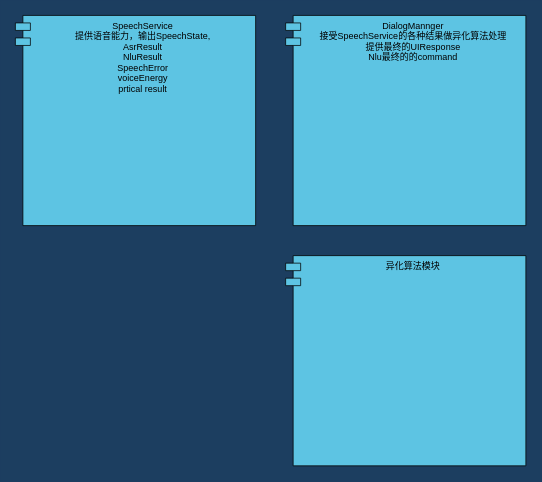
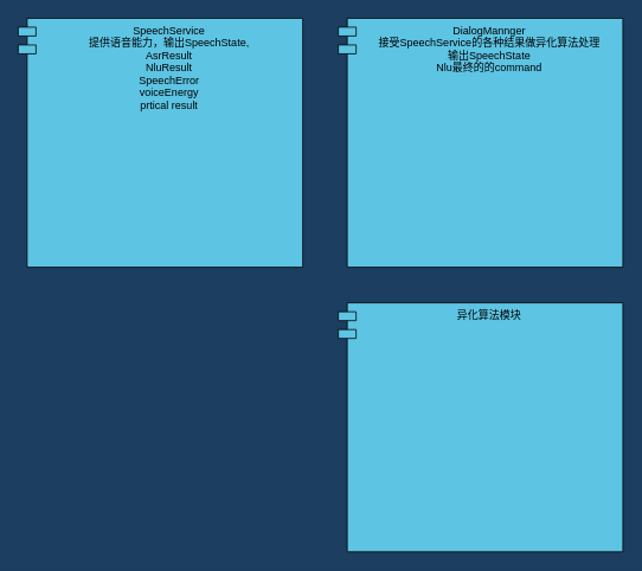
  <mxCell id="0" />
  <mxCell id="1" parent="0" />
  <mxCell id="2" value="SpeechService&#10;提供语音能力，输出SpeechState,&#10;AsrResult&#10;NluResult&#10;SpeechError&#10;voiceEnergy&#10;prtical result&#10;" style="shape=module;align=left;spacingLeft=20;align=center;verticalAlign=top;rounded=1;shadow=0;glass=0;sketch=0;strokeColor=#000000;fillColor=#5DC4E3;gradientColor=none;" vertex="1" parent="1"><mxGeometry x="20" y="20" width="320" height="280" as="geometry" /></mxCell>
- <mxCell id="3" value="DialogMannger&#10;接受SpeechService的各种结果做异化算法处理&#10;提供最终的UIResponse&#10;Nlu最终的的command&#10;" style="shape=module;align=left;spacingLeft=20;align=center;verticalAlign=top;rounded=1;shadow=0;glass=0;sketch=0;strokeColor=#000000;fillColor=#5DC4E3;gradientColor=none;" vertex="1" parent="1"><mxGeometry x="380" y="20" width="320" height="280" as="geometry" /></mxCell>
+ <mxCell id="3" value="DialogMannger&#10;接受SpeechService的各种结果做异化算法处理&#10;输出SpeechState&#10;Nlu最终的的command&#10;" style="shape=module;align=left;spacingLeft=20;align=center;verticalAlign=top;rounded=1;shadow=0;glass=0;sketch=0;strokeColor=#000000;fillColor=#5DC4E3;gradientColor=none;" vertex="1" parent="1"><mxGeometry x="380" y="20" width="320" height="280" as="geometry" /></mxCell>
  <mxCell id="4" value="异化算法模块" style="shape=module;align=left;spacingLeft=20;align=center;verticalAlign=top;rounded=1;shadow=0;glass=0;sketch=0;strokeColor=#000000;fillColor=#5DC4E3;gradientColor=none;" vertex="1" parent="1"><mxGeometry x="380" y="340" width="320" height="280" as="geometry" /></mxCell>
